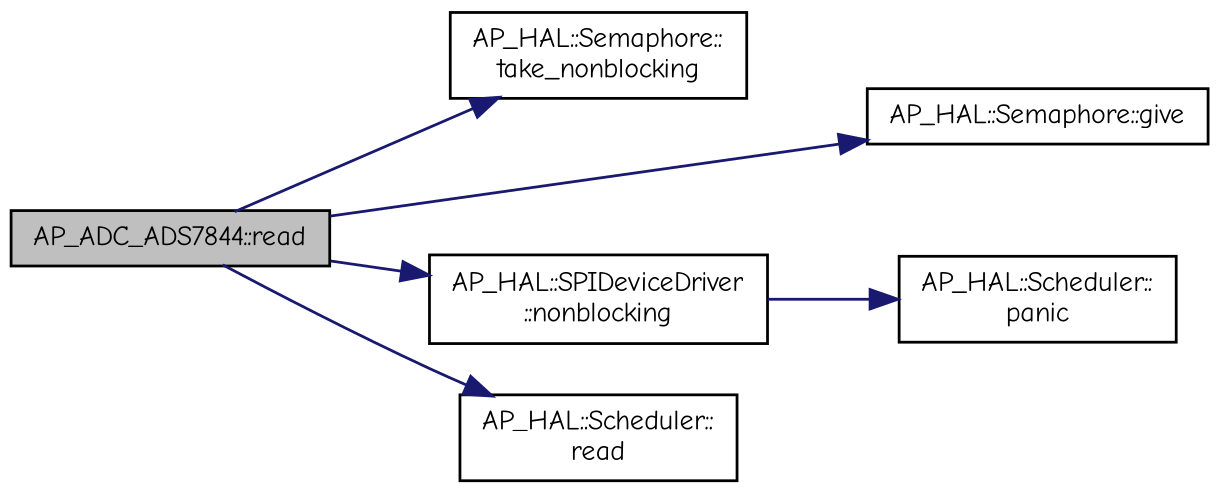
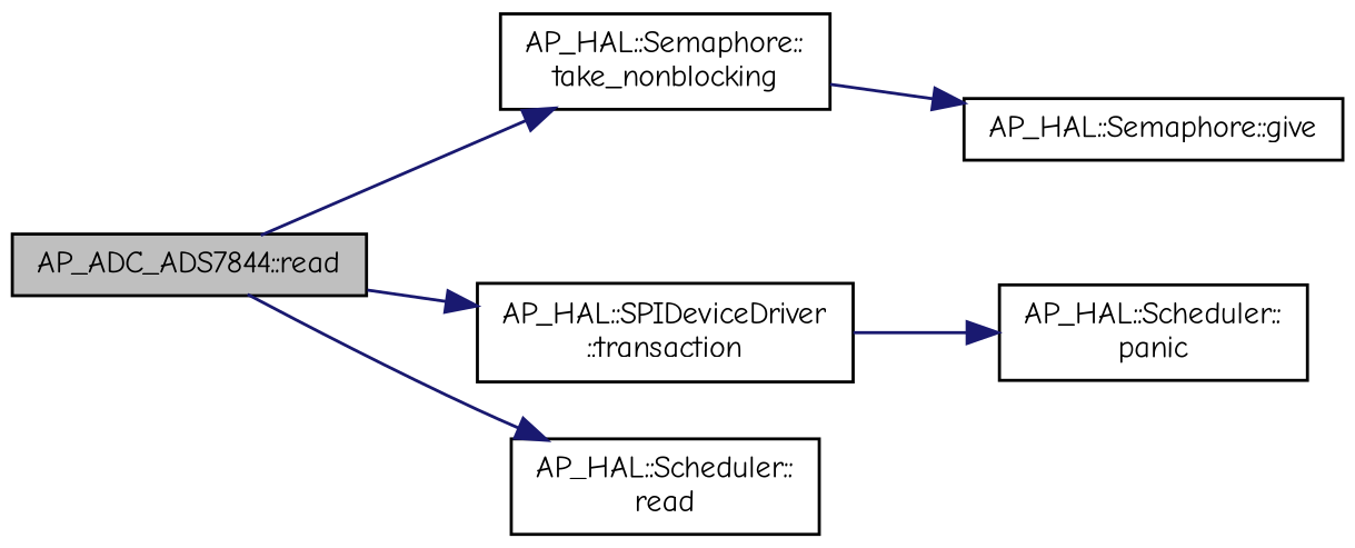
  digraph {
    fontname="Comic Neue"
    rankdir=LR
    node [color=black fillcolor=white fontname="Comic Neue" fontsize=10 shape=record style=filled]
    edge [color=midnightblue fontname="Comic Neue" fontsize=10 labelfontname=Helvetica labelfontsize=10 style=solid]
    n1 [fillcolor=grey75 fontcolor=black height=0.2 label="AP_ADC_ADS7844::read" width=0.4]
    n2 [height=0.2 label="AP_HAL::Semaphore::\ltake_nonblocking" width=0.4]
-   n3 [height=0.2 label="AP_HAL::SPIDeviceDriver\l::nonblocking" width=0.4]
+   n3 [height=0.2 label="AP_HAL::SPIDeviceDriver\l::transaction" width=0.4]
    n4 [height=0.2 label="AP_HAL::Semaphore::give" width=0.4]
    n5 [height=0.2 label="AP_HAL::Scheduler::\lread" width=0.4]
    n6 [height=0.2 label="AP_HAL::Scheduler::\lpanic" width=0.4]
    n1 -> n2
    n1 -> n3
-   n1 -> n4
+   n2 -> n4
    n1 -> n5
    n3 -> n6
  }
